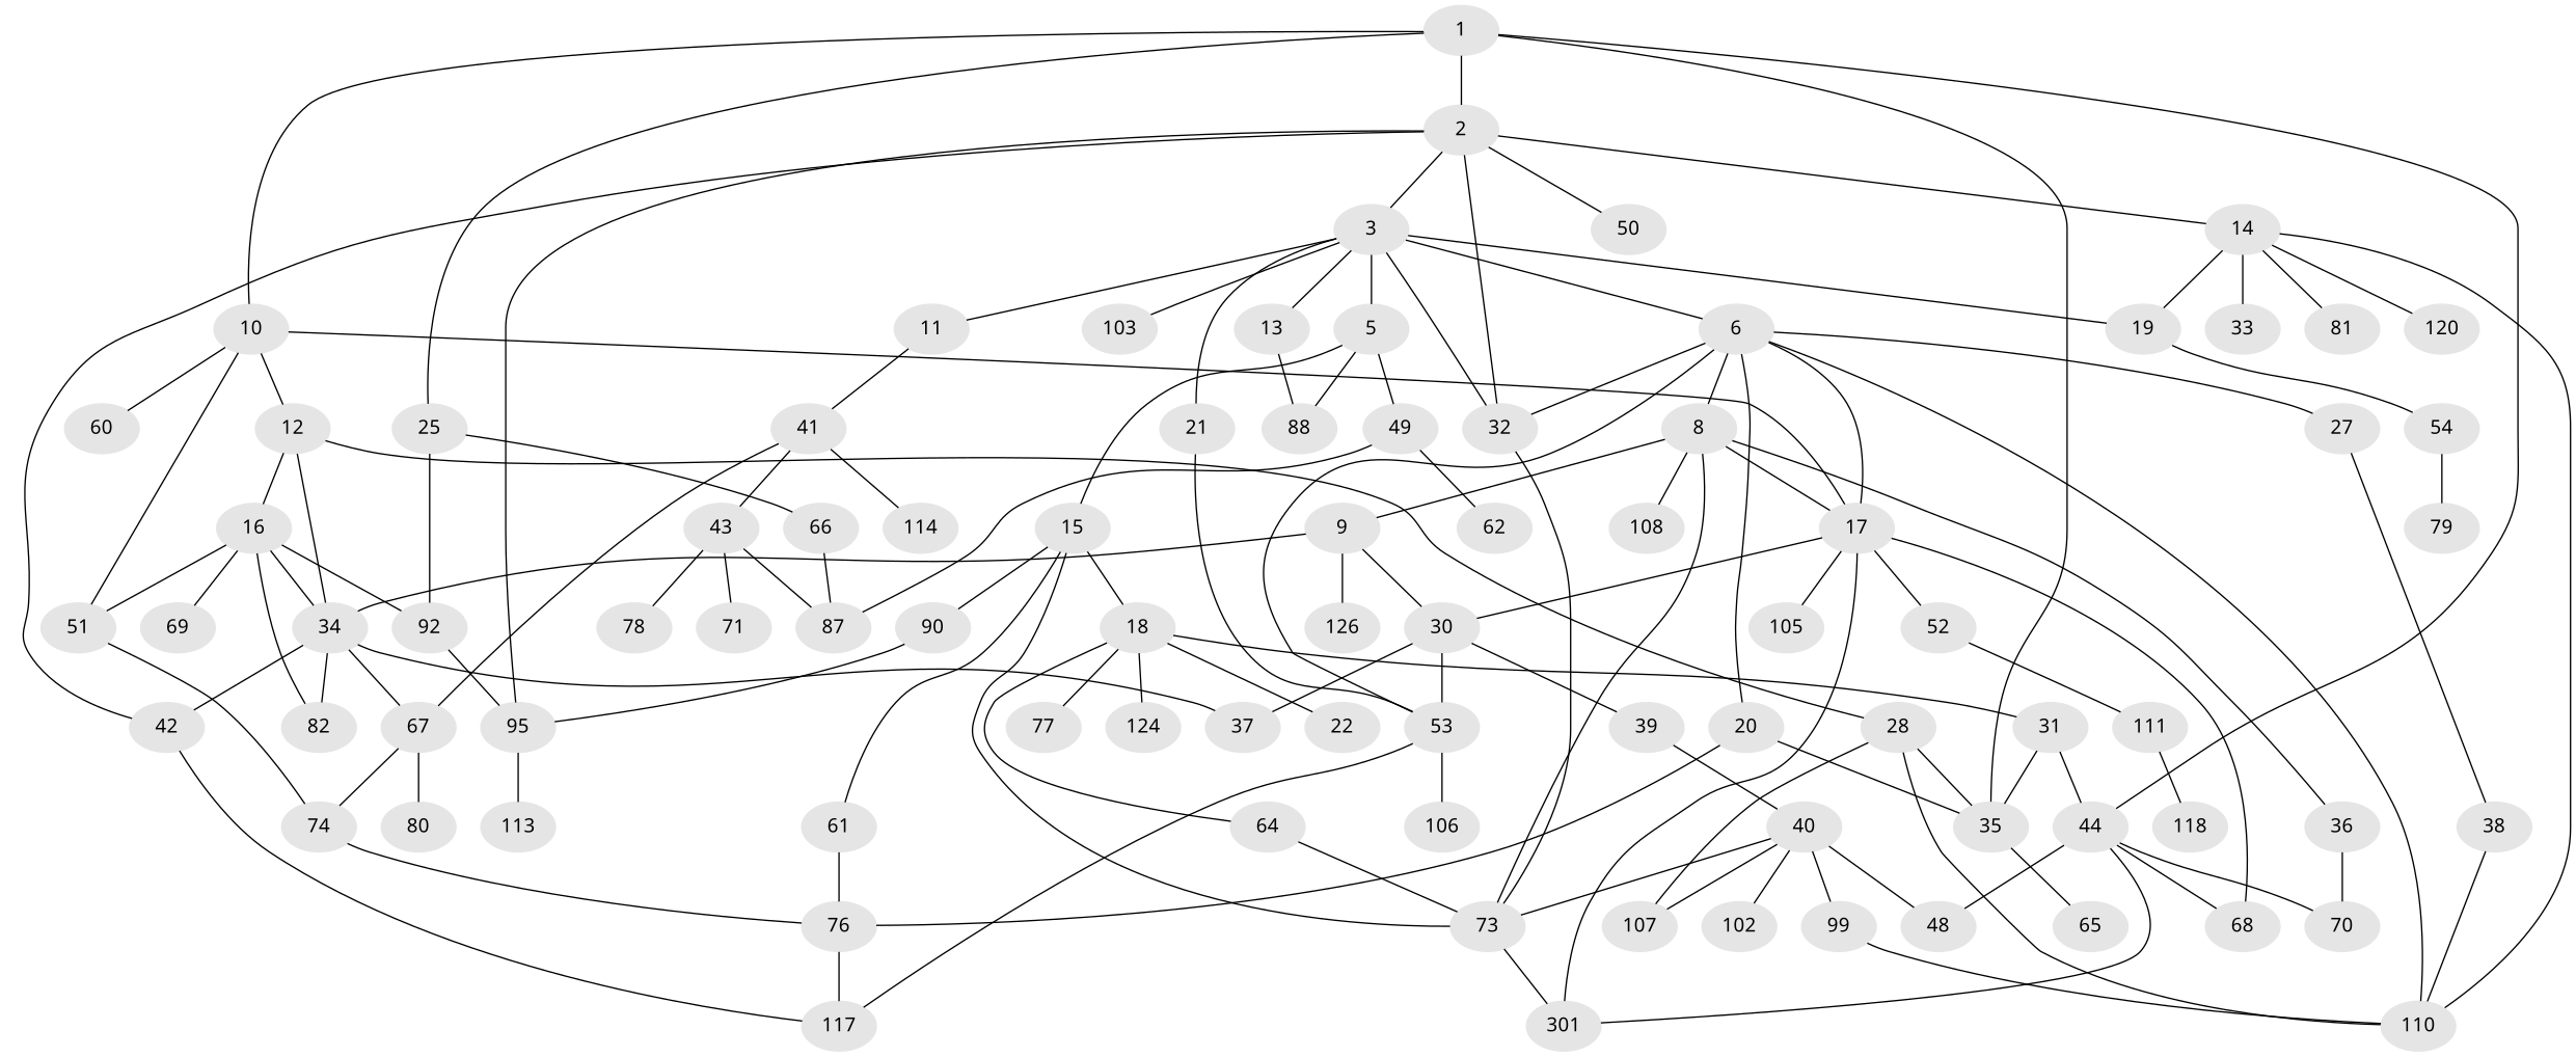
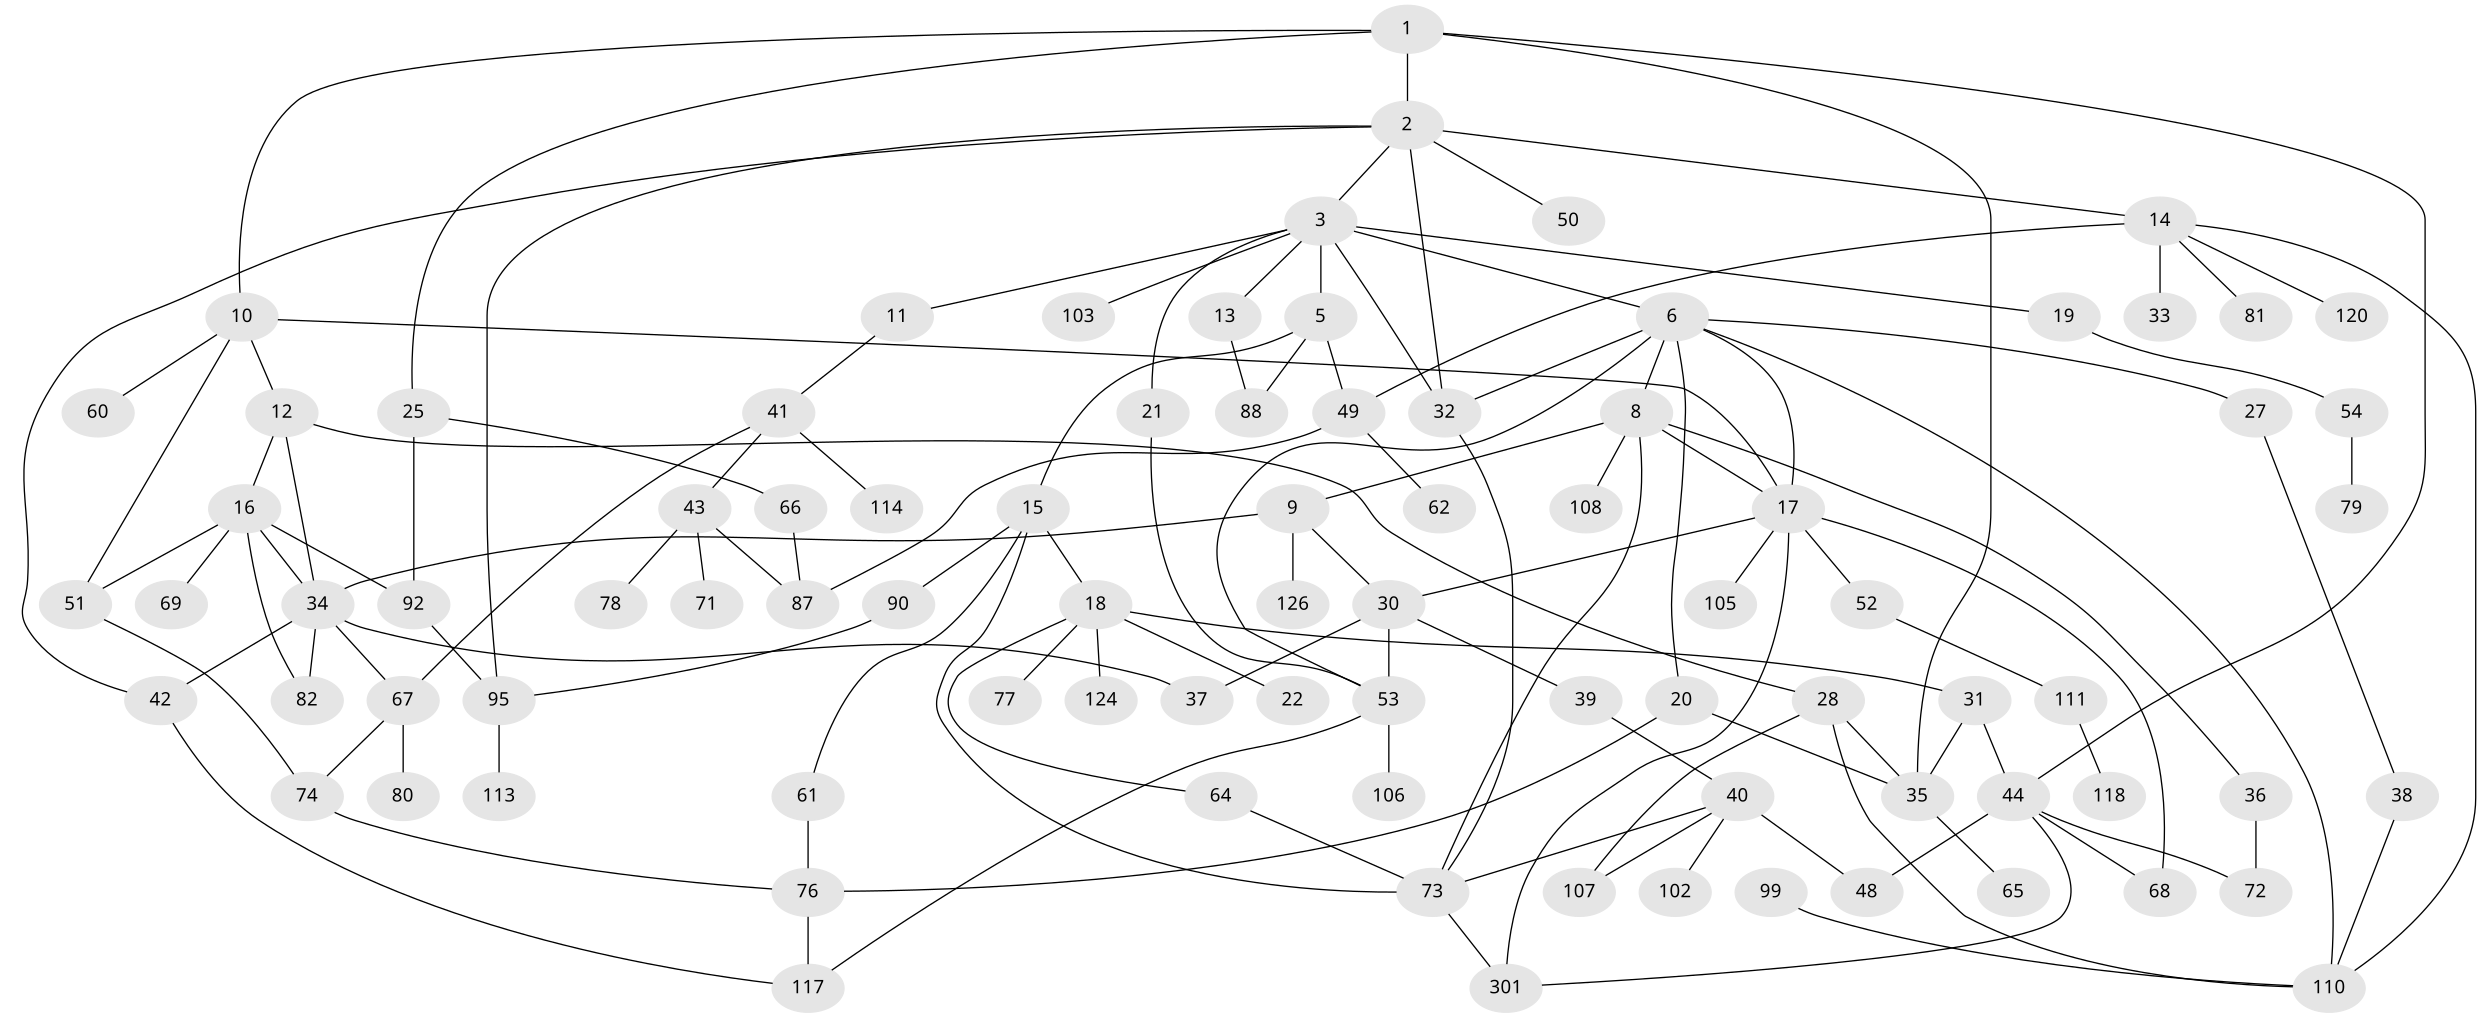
  graph {
    fontname="Noto Sans"
    node [color=gray90 fontname="Noto Sans" style=filled]
    edge [fontname="Noto Sans"]
    2 [super="+4"]
    3 [super="+7"]
    14 [super="+46"]
    32 [super="+127"]
    42
    50
    95 [super="+97"]
    1
    10
    25 [super="+98"]
    35 [super="+59"]
    44 [super="+125"]
    17 [super="+24"]
    12 [super="+45"]
    51 [super="+75"]
    60
    92
    66
    65
    68 [super="+83"]
    n21 [label=301]
-   72 [label=70]
+   72
    48
    5 [super="+47"]
    6 [super="+112"]
    11
    13 [super="+86"]
    19
    21 [super="+84"]
    103 [super="+116"]
    49 [super="+104"]
    110 [super="+121"]
    33
    81
    120
    73 [super="+93"]
    117
    113
    15 [super="+55"]
    88 [super="+122"]
    8 [super="+29"]
    20 [super="+115"]
    27
    53 [super="+63"]
    41
    54
    18 [super="+26"]
    61
    90
    87
    62
    9
    36 [super="+89"]
    108
    30 [super="+91"]
    52 [super="+100"]
    105
    76 [super="+85"]
    38
    106
    34 [super="+94"]
    126
    37
    39
    82
    67 [super="+123"]
    16 [super="+22"]
    28 [super="+96"]
    74 [super="+119"]
    43 [super="+56"]
    114
    69
    107
    n74 [label=22 super="+70"]
    31
    64
    77
    124
    111
    79
    40 [super="+58"]
    80 [super="+109"]
    99
    102
    71
    78
    118
    2 -- 3
    2 -- 14
    2 -- 32
    2 -- 42
    2 -- 50
    2 -- 95
    3 -- 32
    3 -- 5
    3 -- 6
    3 -- 11
    3 -- 13
    3 -- 19
    3 -- 21
    3 -- 103
-   14 -- 19
+   14 -- 49
    14 -- 110
    14 -- 33
    14 -- 81
    14 -- 120
    32 -- 73
    42 -- 117
    95 -- 113
    1 -- 2
    1 -- 10
    1 -- 25
    1 -- 35
    1 -- 44
    10 -- 17
    10 -- 12
    10 -- 51
    10 -- 60
    25 -- 92
    25 -- 66
    35 -- 65
    44 -- 68
    44 -- n21
    44 -- 72
    44 -- 48
    17 -- 68
    17 -- n21
    17 -- 30
    17 -- 52
    17 -- 105
    12 -- 34
    12 -- 16
    12 -- 28
    51 -- 74
    92 -- 95
    66 -- 87
    5 -- 49
    5 -- 15
    5 -- 88
    6 -- 32
    6 -- 17
    6 -- 110
    6 -- 8
    6 -- 20
    6 -- 27
    6 -- 53
    11 -- 41
    13 -- 88
    19 -- 54
    21 -- 53
    49 -- 87
    49 -- 62
    73 -- n21
    15 -- 73
    15 -- 18
    15 -- 61
    15 -- 90
    8 -- 17
    8 -- 73
    8 -- 9
    8 -- 36
    8 -- 108
    20 -- 35
    20 -- 76
    27 -- 38
    53 -- 117
    53 -- 106
    41 -- 67
    41 -- 43
    41 -- 114
    54 -- 79
    18 -- n74
    18 -- 31
    18 -- 64
    18 -- 77
    18 -- 124
    61 -- 76
    90 -- 95
    9 -- 30
    9 -- 34
    9 -- 126
    36 -- 72
    30 -- 53
    30 -- 37
    30 -- 39
    52 -- 111
    76 -- 117
    38 -- 110
    34 -- 42
    34 -- 37
    34 -- 82
    34 -- 67
    39 -- 40
    67 -- 74
    67 -- 80
    16 -- 51
    16 -- 92
    16 -- 34
    16 -- 82
    16 -- 69
    28 -- 35
    28 -- 110
    28 -- 107
    74 -- 76
    43 -- 87
    43 -- 71
    43 -- 78
    31 -- 35
    31 -- 44
    64 -- 73
    111 -- 118
    40 -- 48
    40 -- 73
    40 -- 107
-   40 -- 99
    40 -- 102
    99 -- 110
  }
